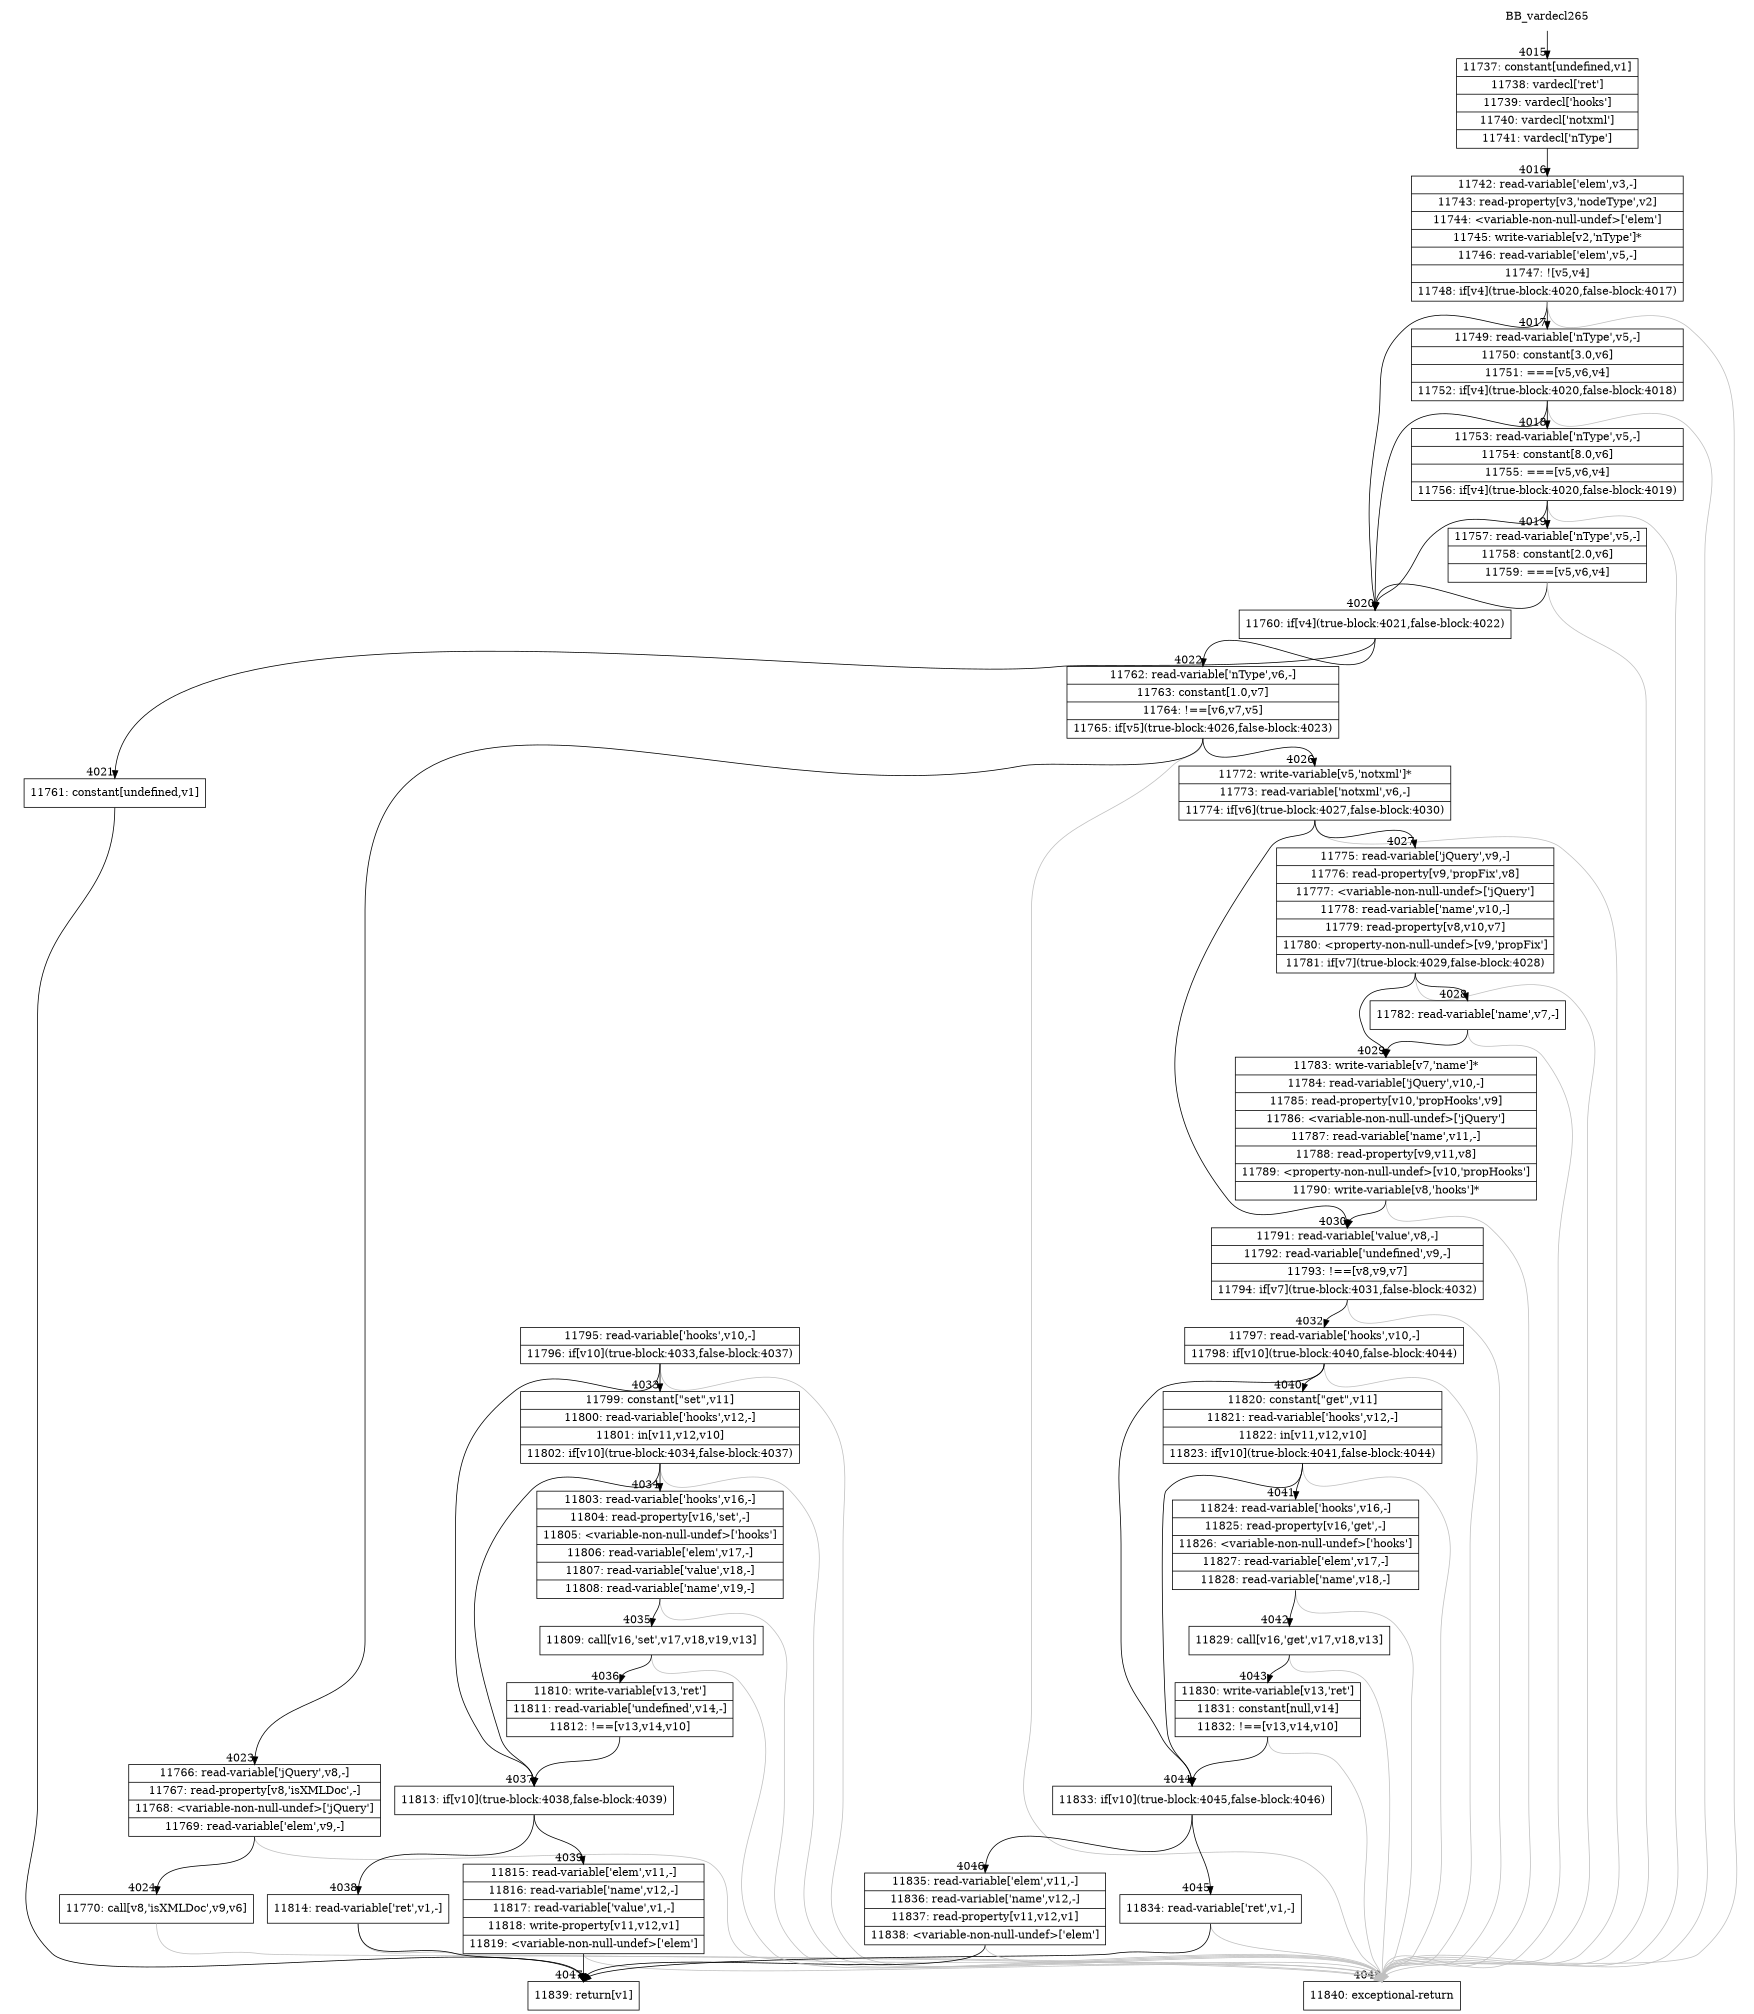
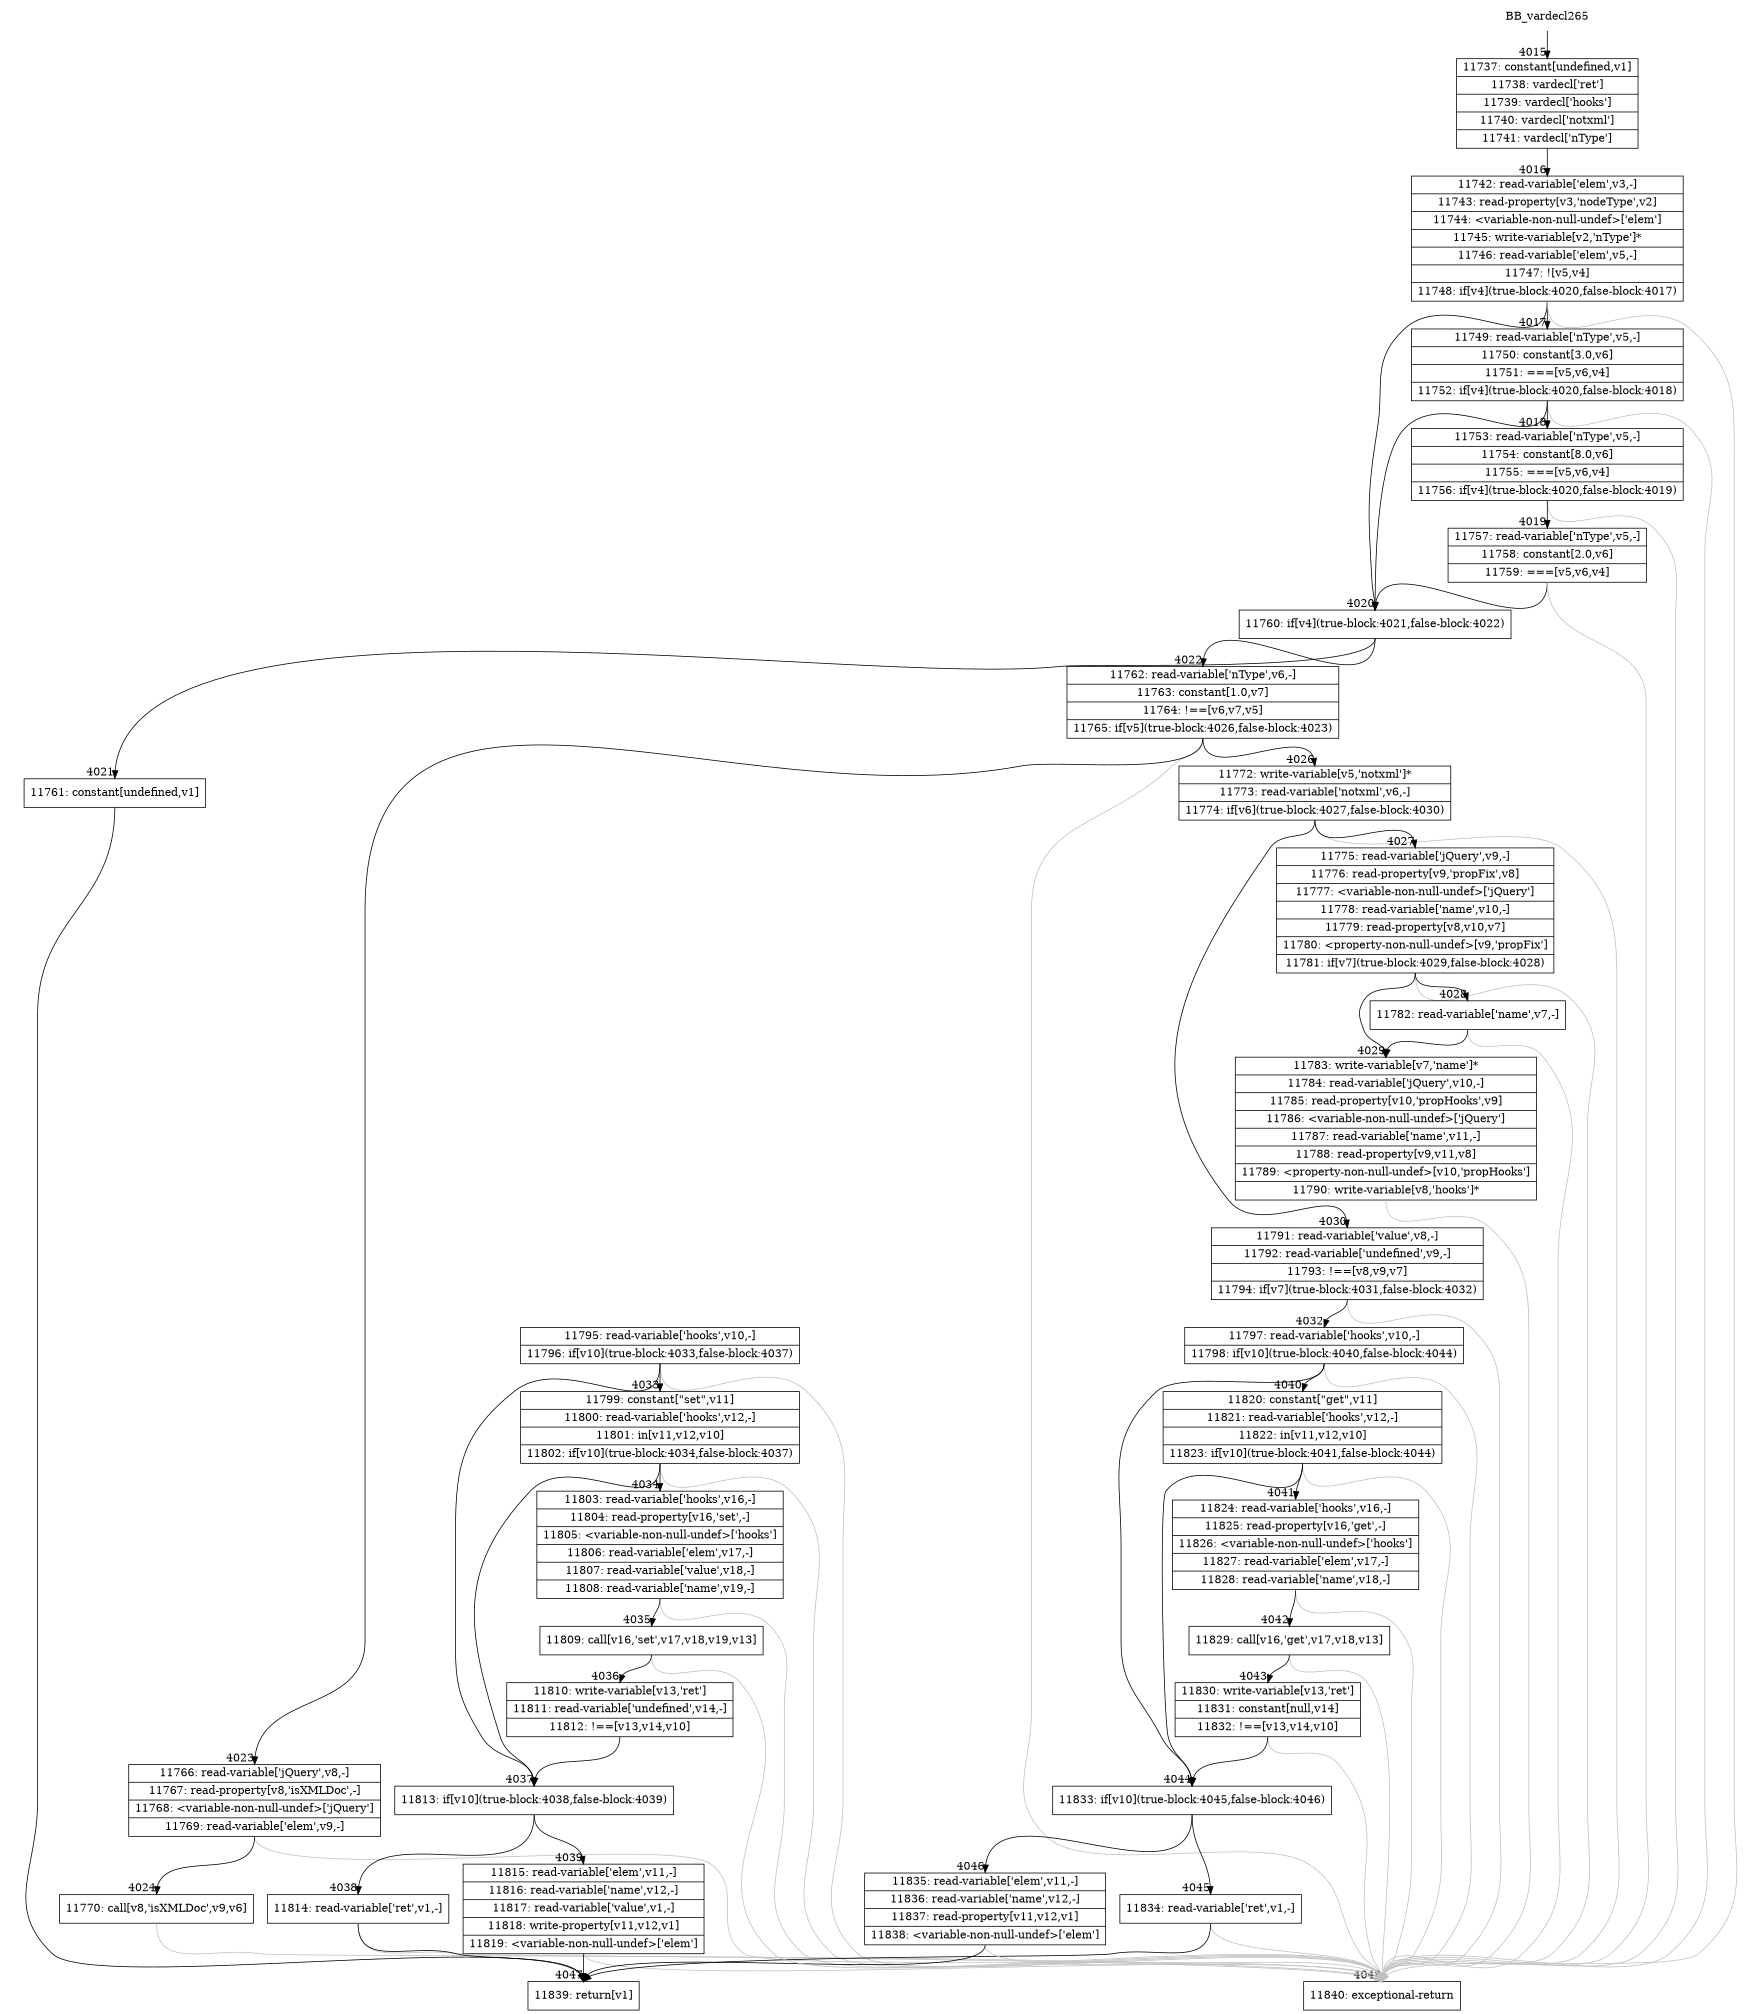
  digraph {
    rankdir=TD
    node [shape=record]
    edge [headport=n tailport=s]
    n1 [label=BB_vardecl265 shape=none]
    n2 [label="{11737: constant[undefined,v1]|11738: vardecl['ret']|11739: vardecl['hooks']|11740: vardecl['notxml']|11741: vardecl['nType']}"]
    n3 [label="{11742: read-variable['elem',v3,-]|11743: read-property[v3,'nodeType',v2]|11744: \<variable-non-null-undef\>['elem']|11745: write-variable[v2,'nType']*|11746: read-variable['elem',v5,-]|11747: ![v5,v4]|11748: if[v4](true-block:4020,false-block:4017)}"]
    n4 [label="{11760: if[v4](true-block:4021,false-block:4022)}"]
    n5 [label="{11749: read-variable['nType',v5,-]|11750: constant[3.0,v6]|11751: ===[v5,v6,v4]|11752: if[v4](true-block:4020,false-block:4018)}"]
    n6 [label="{11840: exceptional-return}"]
    n7 [label="{11761: constant[undefined,v1]}"]
    n8 [label="{11762: read-variable['nType',v6,-]|11763: constant[1.0,v7]|11764: !==[v6,v7,v5]|11765: if[v5](true-block:4026,false-block:4023)}"]
    n9 [label="{11753: read-variable['nType',v5,-]|11754: constant[8.0,v6]|11755: ===[v5,v6,v4]|11756: if[v4](true-block:4020,false-block:4019)}"]
    n10 [label="{11839: return[v1]}"]
    n11 [label="{11772: write-variable[v5,'notxml']*|11773: read-variable['notxml',v6,-]|11774: if[v6](true-block:4027,false-block:4030)}"]
    n12 [label="{11766: read-variable['jQuery',v8,-]|11767: read-property[v8,'isXMLDoc',-]|11768: \<variable-non-null-undef\>['jQuery']|11769: read-variable['elem',v9,-]}"]
    n13 [label="{11757: read-variable['nType',v5,-]|11758: constant[2.0,v6]|11759: ===[v5,v6,v4]}"]
    n14 [label="{11775: read-variable['jQuery',v9,-]|11776: read-property[v9,'propFix',v8]|11777: \<variable-non-null-undef\>['jQuery']|11778: read-variable['name',v10,-]|11779: read-property[v8,v10,v7]|11780: \<property-non-null-undef\>[v9,'propFix']|11781: if[v7](true-block:4029,false-block:4028)}"]
    n15 [label="{11791: read-variable['value',v8,-]|11792: read-variable['undefined',v9,-]|11793: !==[v8,v9,v7]|11794: if[v7](true-block:4031,false-block:4032)}"]
    n16 [label="{11770: call[v8,'isXMLDoc',v9,v6]}"]
    n17 [label="{11783: write-variable[v7,'name']*|11784: read-variable['jQuery',v10,-]|11785: read-property[v10,'propHooks',v9]|11786: \<variable-non-null-undef\>['jQuery']|11787: read-variable['name',v11,-]|11788: read-property[v9,v11,v8]|11789: \<property-non-null-undef\>[v10,'propHooks']|11790: write-variable[v8,'hooks']*}"]
    n18 [label="{11782: read-variable['name',v7,-]}"]
    n19 [label="{11797: read-variable['hooks',v10,-]|11798: if[v10](true-block:4040,false-block:4044)}"]
    n20 [label="{11795: read-variable['hooks',v10,-]|11796: if[v10](true-block:4033,false-block:4037)}"]
    n21 [label="{11813: if[v10](true-block:4038,false-block:4039)}"]
    n22 [label="{11799: constant[\"set\",v11]|11800: read-variable['hooks',v12,-]|11801: in[v11,v12,v10]|11802: if[v10](true-block:4034,false-block:4037)}"]
    n23 [label="{11833: if[v10](true-block:4045,false-block:4046)}"]
    n24 [label="{11820: constant[\"get\",v11]|11821: read-variable['hooks',v12,-]|11822: in[v11,v12,v10]|11823: if[v10](true-block:4041,false-block:4044)}"]
    n25 [label="{11814: read-variable['ret',v1,-]}"]
    n26 [label="{11815: read-variable['elem',v11,-]|11816: read-variable['name',v12,-]|11817: read-variable['value',v1,-]|11818: write-property[v11,v12,v1]|11819: \<variable-non-null-undef\>['elem']}"]
    n27 [label="{11803: read-variable['hooks',v16,-]|11804: read-property[v16,'set',-]|11805: \<variable-non-null-undef\>['hooks']|11806: read-variable['elem',v17,-]|11807: read-variable['value',v18,-]|11808: read-variable['name',v19,-]}"]
    n28 [label="{11834: read-variable['ret',v1,-]}"]
    n29 [label="{11835: read-variable['elem',v11,-]|11836: read-variable['name',v12,-]|11837: read-property[v11,v12,v1]|11838: \<variable-non-null-undef\>['elem']}"]
    n30 [label="{11824: read-variable['hooks',v16,-]|11825: read-property[v16,'get',-]|11826: \<variable-non-null-undef\>['hooks']|11827: read-variable['elem',v17,-]|11828: read-variable['name',v18,-]}"]
    n31 [label="{11809: call[v16,'set',v17,v18,v19,v13]}"]
    n32 [label="{11829: call[v16,'get',v17,v18,v13]}"]
    n33 [label="{11810: write-variable[v13,'ret']|11811: read-variable['undefined',v14,-]|11812: !==[v13,v14,v10]}"]
    n34 [label="{11830: write-variable[v13,'ret']|11831: constant[null,v14]|11832: !==[v13,v14,v10]}"]
    n1 -> n2 [headlabel="    4015"]
    n2 -> n3 [headlabel="      4016"]
    n3 -> n4 [headlabel="      4020"]
    n3 -> n5 [headlabel="      4017"]
    n3 -> n6 [color=gray headlabel="      4048"]
    n4 -> n7 [headlabel="      4021"]
    n4 -> n8 [headlabel="      4022"]
    n5 -> n4
    n5 -> n6 [color=gray]
    n5 -> n9 [headlabel="      4018"]
    n7 -> n10 [headlabel="      4047"]
    n8 -> n6 [color=gray]
    n8 -> n11 [headlabel="      4026"]
    n8 -> n12 [headlabel="      4023"]
-   n9 -> n4
    n9 -> n6 [color=gray]
    n9 -> n13 [headlabel="      4019"]
    n11 -> n6 [color=gray]
    n11 -> n14 [headlabel="      4027"]
    n11 -> n15 [headlabel="      4030"]
    n12 -> n6 [color=gray]
    n12 -> n16 [headlabel="      4024"]
    n13 -> n4
    n13 -> n6 [color=gray]
    n14 -> n6 [color=gray]
    n14 -> n17 [headlabel="      4029"]
    n14 -> n18 [headlabel="      4028"]
    n15 -> n6 [color=gray]
    n15 -> n19 [headlabel="      4032"]
    n16 -> n6 [color=gray]
    n17 -> n6 [color=gray]
-   n17 -> n15
    n18 -> n6 [color=gray]
    n18 -> n17
    n19 -> n6 [color=gray]
    n19 -> n23 [headlabel="      4044"]
    n19 -> n24 [headlabel="      4040"]
    n20 -> n6 [color=gray]
    n20 -> n21 [headlabel="      4037"]
    n20 -> n22 [headlabel="      4033"]
    n21 -> n25 [headlabel="      4038"]
    n21 -> n26 [headlabel="      4039"]
    n22 -> n6 [color=gray]
    n22 -> n21
    n22 -> n27 [headlabel="      4034"]
    n23 -> n28 [headlabel="      4045"]
    n23 -> n29 [headlabel="      4046"]
    n24 -> n6 [color=gray]
    n24 -> n23
    n24 -> n30 [headlabel="      4041"]
    n25 -> n6 [color=gray]
    n25 -> n10
    n26 -> n6 [color=gray]
    n26 -> n10
    n27 -> n6 [color=gray]
    n27 -> n31 [headlabel="      4035"]
    n28 -> n6 [color=gray]
    n28 -> n10
    n29 -> n6 [color=gray]
    n29 -> n10
    n30 -> n6 [color=gray]
    n30 -> n32 [headlabel="      4042"]
    n31 -> n6 [color=gray]
    n31 -> n33 [headlabel="      4036"]
    n32 -> n6 [color=gray]
    n32 -> n34 [headlabel="      4043"]
    n33 -> n21
    n34 -> n6 [color=gray]
    n34 -> n23
  }
